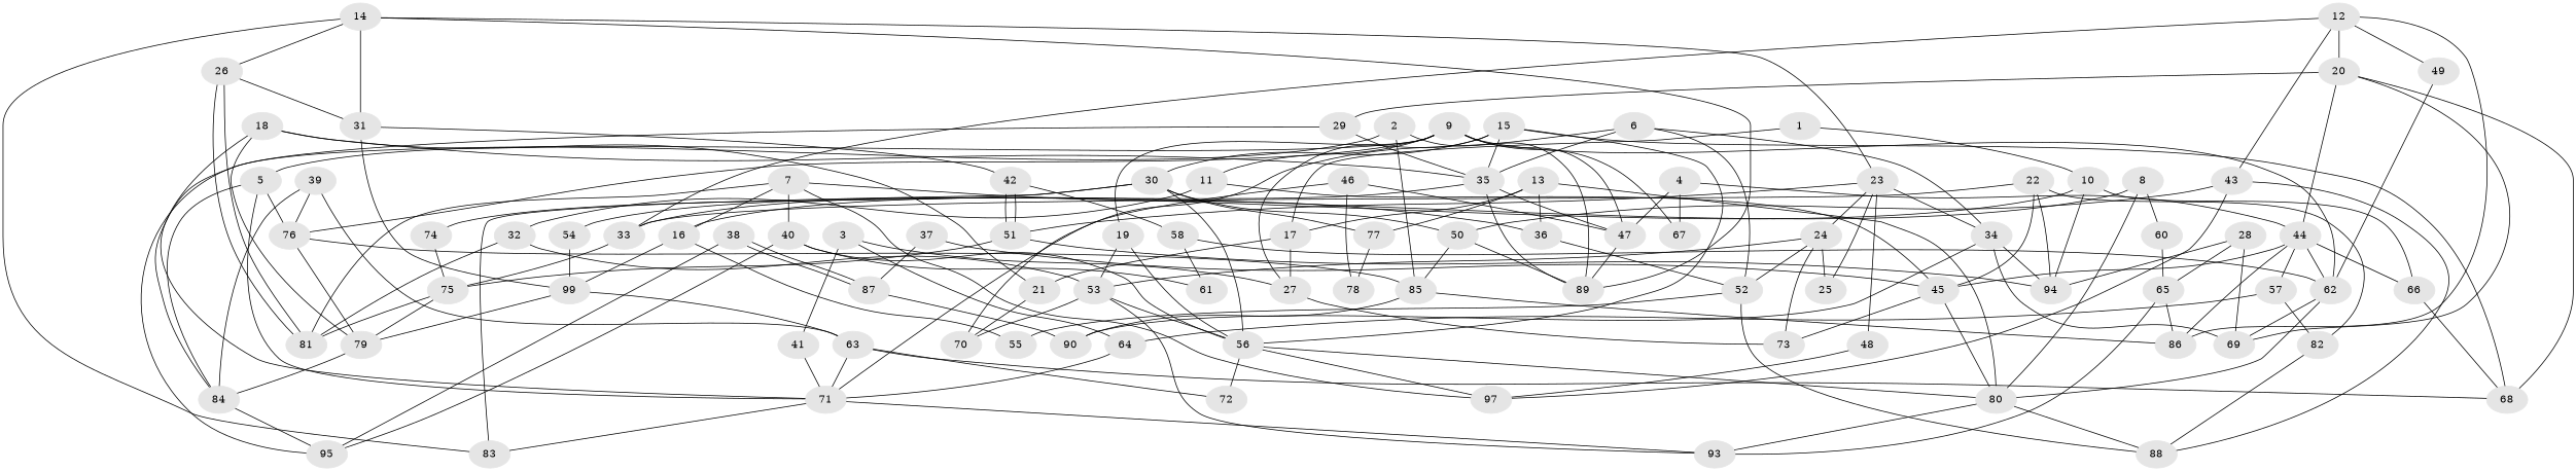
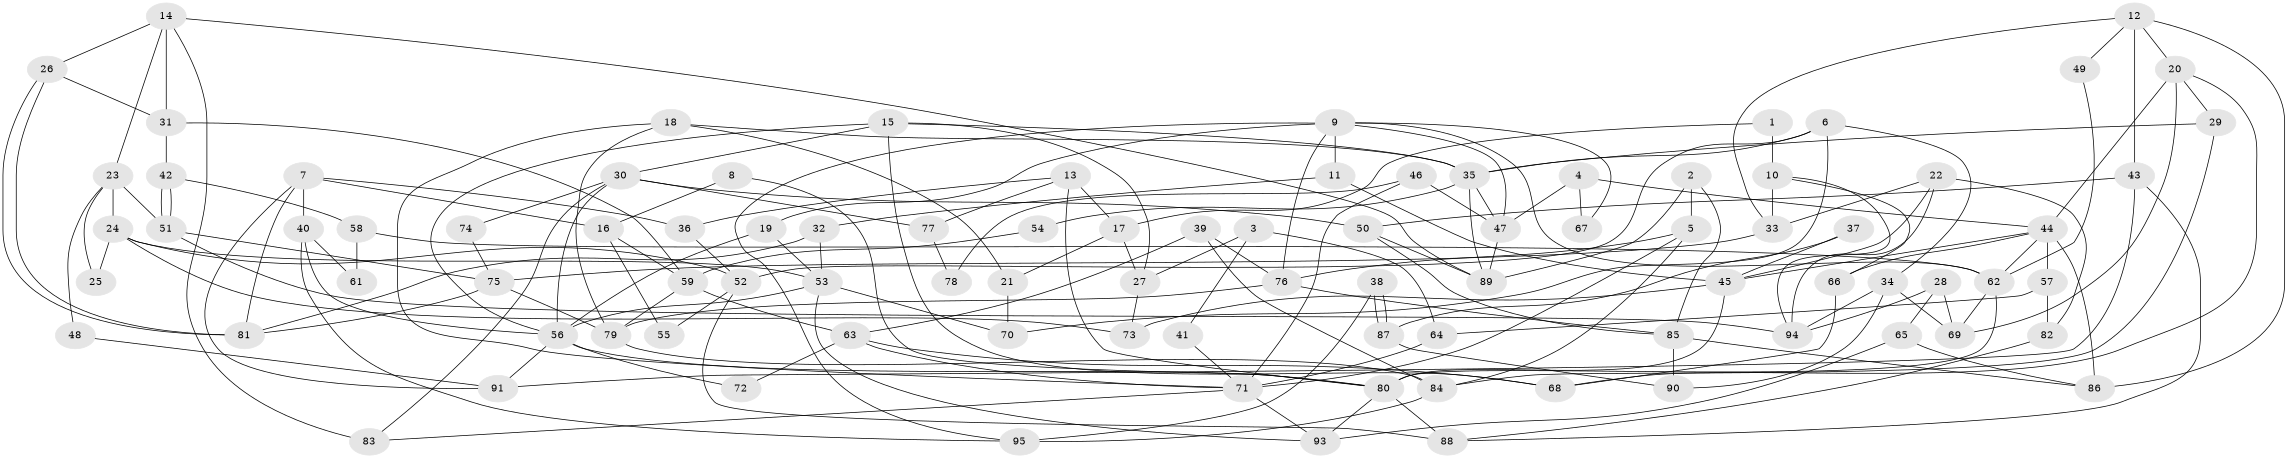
  graph {
    node [color=gray90 style=filled]
    1
    10
    17
    33
    66
    94
    27
    21
    2
    5
    85
    89
    71
    76
    84
    86
    90
    3
    41
    64
    73
    4
    44
    47
    67
    62
    45
    57
    83
    93
    79
    n32 [label=95]
    6
    34
    35
    52
    70
    69
    54
    55
    88
    7
    16
    36
    40
    81
-   91 [label=97]
-   59 [label=99]
+   91
+   59
    56
    61
    8
-   60
    80
    65
    9
    11
    19
    32
    53
    75
    68
    12
    20
    43
    49
    29
    50
    13
    77
    78
    14
    23
    26
    31
    24
    25
    48
    51
    42
    15
    30
    74
    72
    63
    18
    22
    82
    28
    58
    37
    87
    38
    39
    46
    1 -- 10
    1 -- 17
    10 -- 33
    10 -- 66
    10 -- 94
    17 -- 27
    17 -- 21
    33 -- 75
    66 -- 68
    27 -- 73
    21 -- 70
    2 -- 5
    2 -- 85
    2 -- 89
    5 -- 71
    5 -- 76
    5 -- 84
    85 -- 86
    85 -- 90
    71 -- 83
    71 -- 93
    76 -- 85
    76 -- 79
    84 -- n32
    3 -- 27
    3 -- 41
    3 -- 64
    41 -- 71
    64 -- 71
    4 -- 44
    4 -- 47
    4 -- 67
    44 -- 66
    44 -- 86
    44 -- 62
    44 -- 45
    44 -- 57
    47 -- 89
    62 -- 69
    62 -- 80
    45 -- 73
    45 -- 80
    57 -- 64
    57 -- 82
    79 -- 84
    6 -- 34
    6 -- 35
    6 -- 52
    6 -- 70
    34 -- 94
    34 -- 90
    34 -- 69
    35 -- 89
    35 -- 47
    35 -- 54
    52 -- 55
    52 -- 88
    54 -- 59
    7 -- 16
    7 -- 36
    7 -- 40
    7 -- 81
    7 -- 91
    16 -- 55
    16 -- 59
    36 -- 52
    40 -- n32
    40 -- 56
    40 -- 61
    59 -- 79
    59 -- 63
    56 -- 91
    56 -- 80
    56 -- 72
    8 -- 16
-   8 -- 60
    8 -- 80
-   60 -- 65
    80 -- 93
    80 -- 88
    65 -- 86
    65 -- 93
    9 -- 76
    9 -- 47
    9 -- 67
    9 -- 62
    9 -- n32
    9 -- 11
    9 -- 19
    11 -- 45
    11 -- 32
    19 -- 56
    19 -- 53
    32 -- 81
    32 -- 53
    53 -- 93
    53 -- 70
    53 -- 56
    75 -- 79
    75 -- 81
    12 -- 33
    12 -- 86
    12 -- 20
    12 -- 43
    12 -- 49
    20 -- 44
    20 -- 69
    20 -- 68
    20 -- 29
    43 -- 88
    43 -- 91
    43 -- 50
    49 -- 62
    29 -- 84
    29 -- 35
    50 -- 85
    50 -- 89
    13 -- 17
    13 -- 36
    13 -- 80
    13 -- 77
    77 -- 78
    14 -- 89
    14 -- 83
    14 -- 23
    14 -- 26
    14 -- 31
-   23 -- 34
    23 -- 24
    23 -- 25
    23 -- 48
    23 -- 51
    26 -- 81
    26 -- 81
    26 -- 31
    31 -- 59
    31 -- 42
    24 -- 73
    24 -- 52
    24 -- 53
    24 -- 25
    48 -- 91
    51 -- 94
    51 -- 75
    42 -- 51
    42 -- 51
    42 -- 58
    15 -- 27
    15 -- 35
    15 -- 56
    15 -- 68
    15 -- 30
    30 -- 83
    30 -- 56
    30 -- 50
    30 -- 77
    30 -- 74
    74 -- 75
    63 -- 71
    63 -- 68
    63 -- 72
    18 -- 21
    18 -- 71
    18 -- 79
    18 -- 35
    22 -- 33
    22 -- 94
    22 -- 45
    22 -- 82
    82 -- 88
    28 -- 94
    28 -- 69
    28 -- 65
    58 -- 62
    58 -- 61
    37 -- 45
    37 -- 87
    87 -- 90
    38 -- n32
    38 -- 87
    38 -- 87
    39 -- 76
    39 -- 84
    39 -- 63
    46 -- 71
    46 -- 47
    46 -- 78
  }
